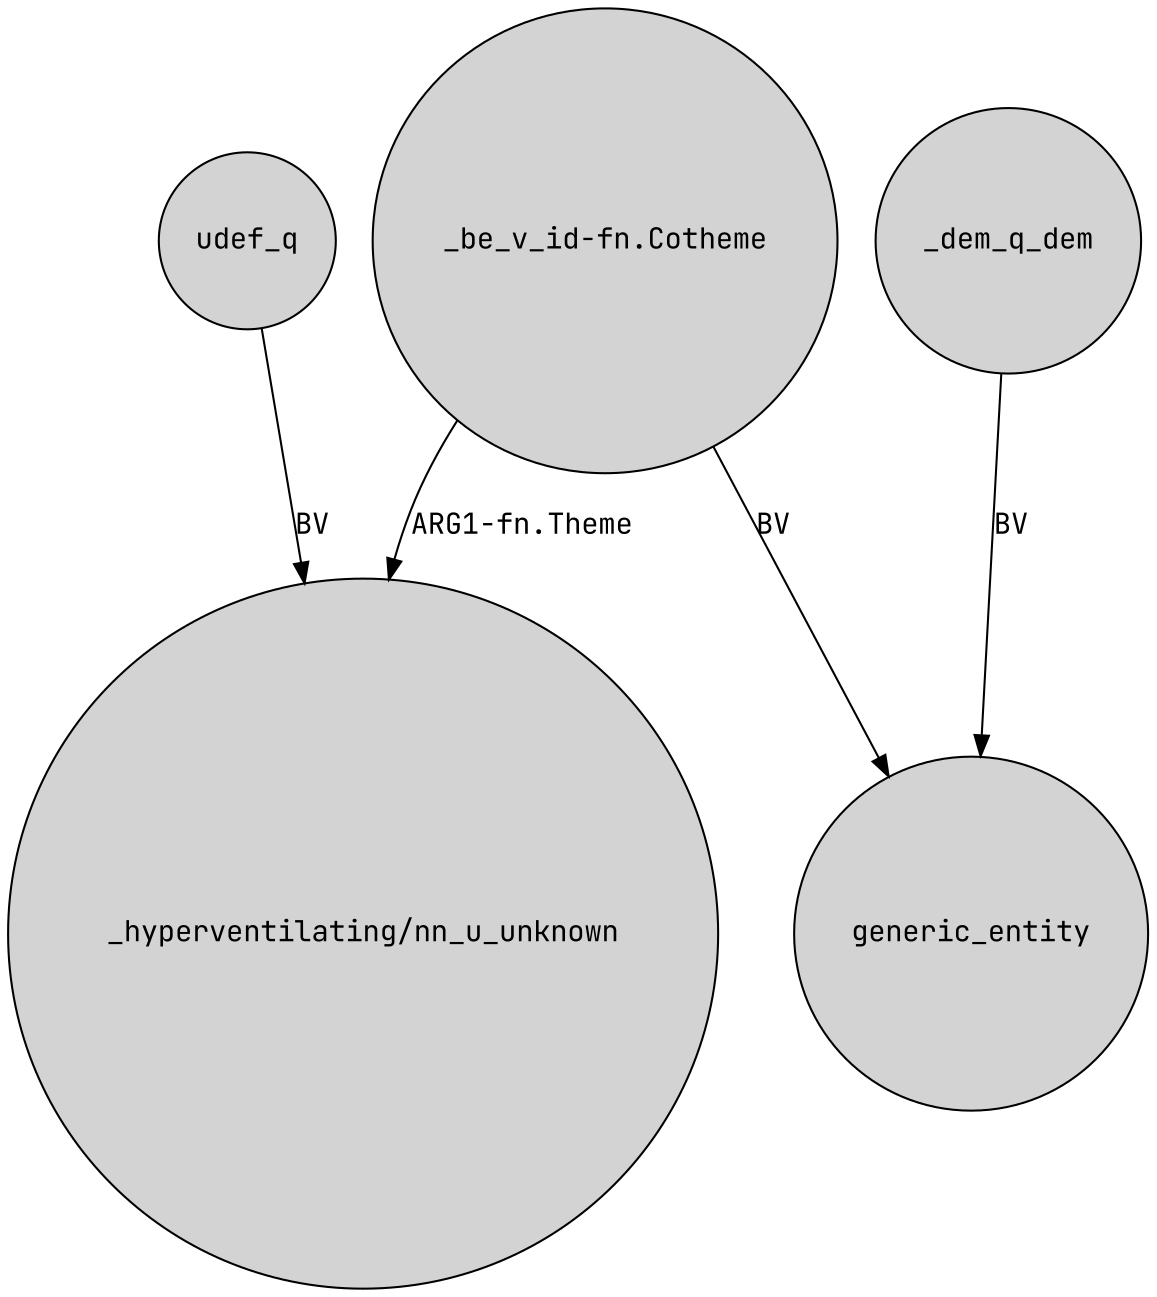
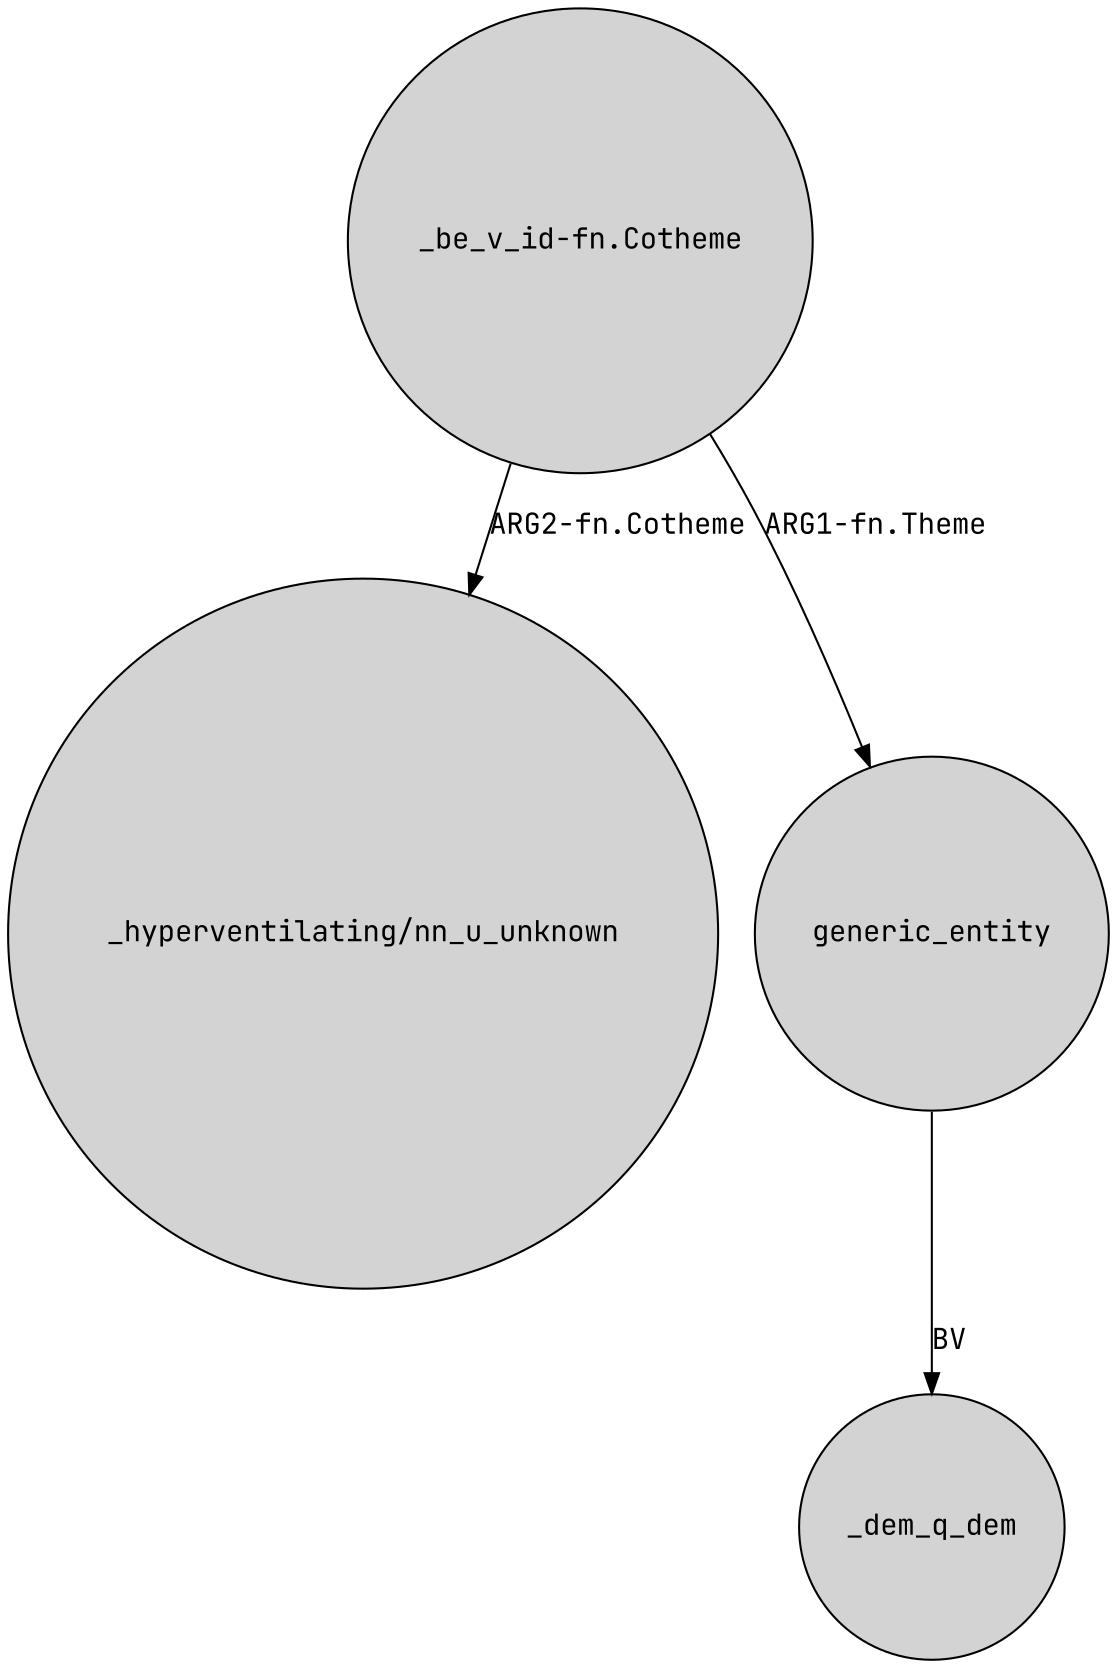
  digraph {
    fontname="JetBrains Mono"
    node [fontname="JetBrains Mono" shape=circle style=filled]
    edge [fontname="JetBrains Mono"]
    "_be_v_id-fn.Cotheme"
    "_hyperventilating/nn_u_unknown"
    generic_entity
-   udef_q
    n5 [label=_dem_q_dem]
-   "_be_v_id-fn.Cotheme" -> "_hyperventilating/nn_u_unknown" [label="ARG1-fn.Theme"]
-   "_be_v_id-fn.Cotheme" -> generic_entity [label=BV]
-   udef_q -> "_hyperventilating/nn_u_unknown" [label=BV]
-   n5 -> generic_entity [label=BV]
+   "_be_v_id-fn.Cotheme" -> "_hyperventilating/nn_u_unknown" [label="ARG2-fn.Cotheme"]
+   "_be_v_id-fn.Cotheme" -> generic_entity [label="ARG1-fn.Theme"]
+   generic_entity -> n5 [label=BV]
  }
